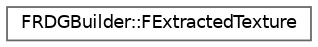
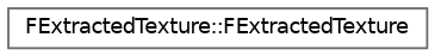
  digraph {
    rankdir=LR
-   n1 [color=grey40 fillcolor=white fontname=Helvetica fontsize=10 height=0.2 label="FRDGBuilder::FExtractedTexture" shape=box style=filled width=0.4]
+   n1 [color=grey40 fillcolor=white fontname=Helvetica fontsize=10 height=0.2 label="FExtractedTexture::FExtractedTexture" shape=box style=filled width=0.4]
  }
